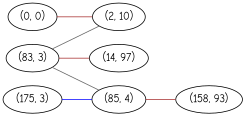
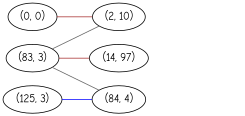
  graph {
    fontname="Comic Neue"
    rankdir=LR
    node [fontname="Comic Neue"]
    edge [color=brown fontname="Comic Neue" weight=1]
    "(0, 0)"
    "(2, 10)"
-   "(175, 3)"
-   "(85, 4)"
-   "(158, 93)"
+   "(175, 3)" [label="(125, 3)"]
+   "(85, 4)" [label="(84, 4)"]
    n6 [label="(83, 3)"]
    "(14, 97)"
    "(0, 0)" -- "(2, 10)" [weight=4]
    "(175, 3)" -- "(85, 4)" [color=blue]
-   "(85, 4)" -- "(158, 93)"
    n6 -- "(2, 10)" [color=gray40]
    n6 -- "(85, 4)" [color=gray40]
    n6 -- "(14, 97)"
  }
